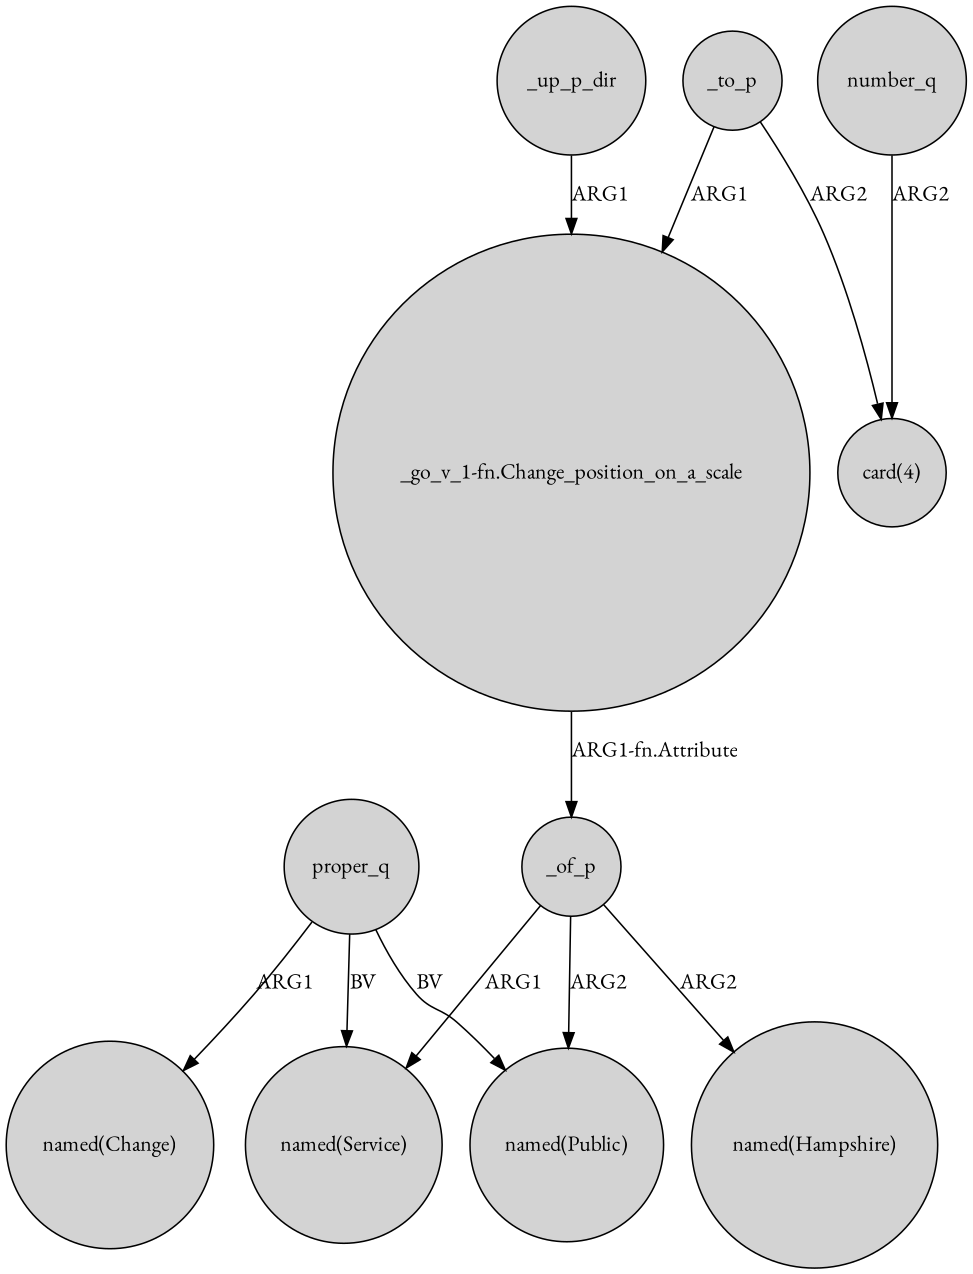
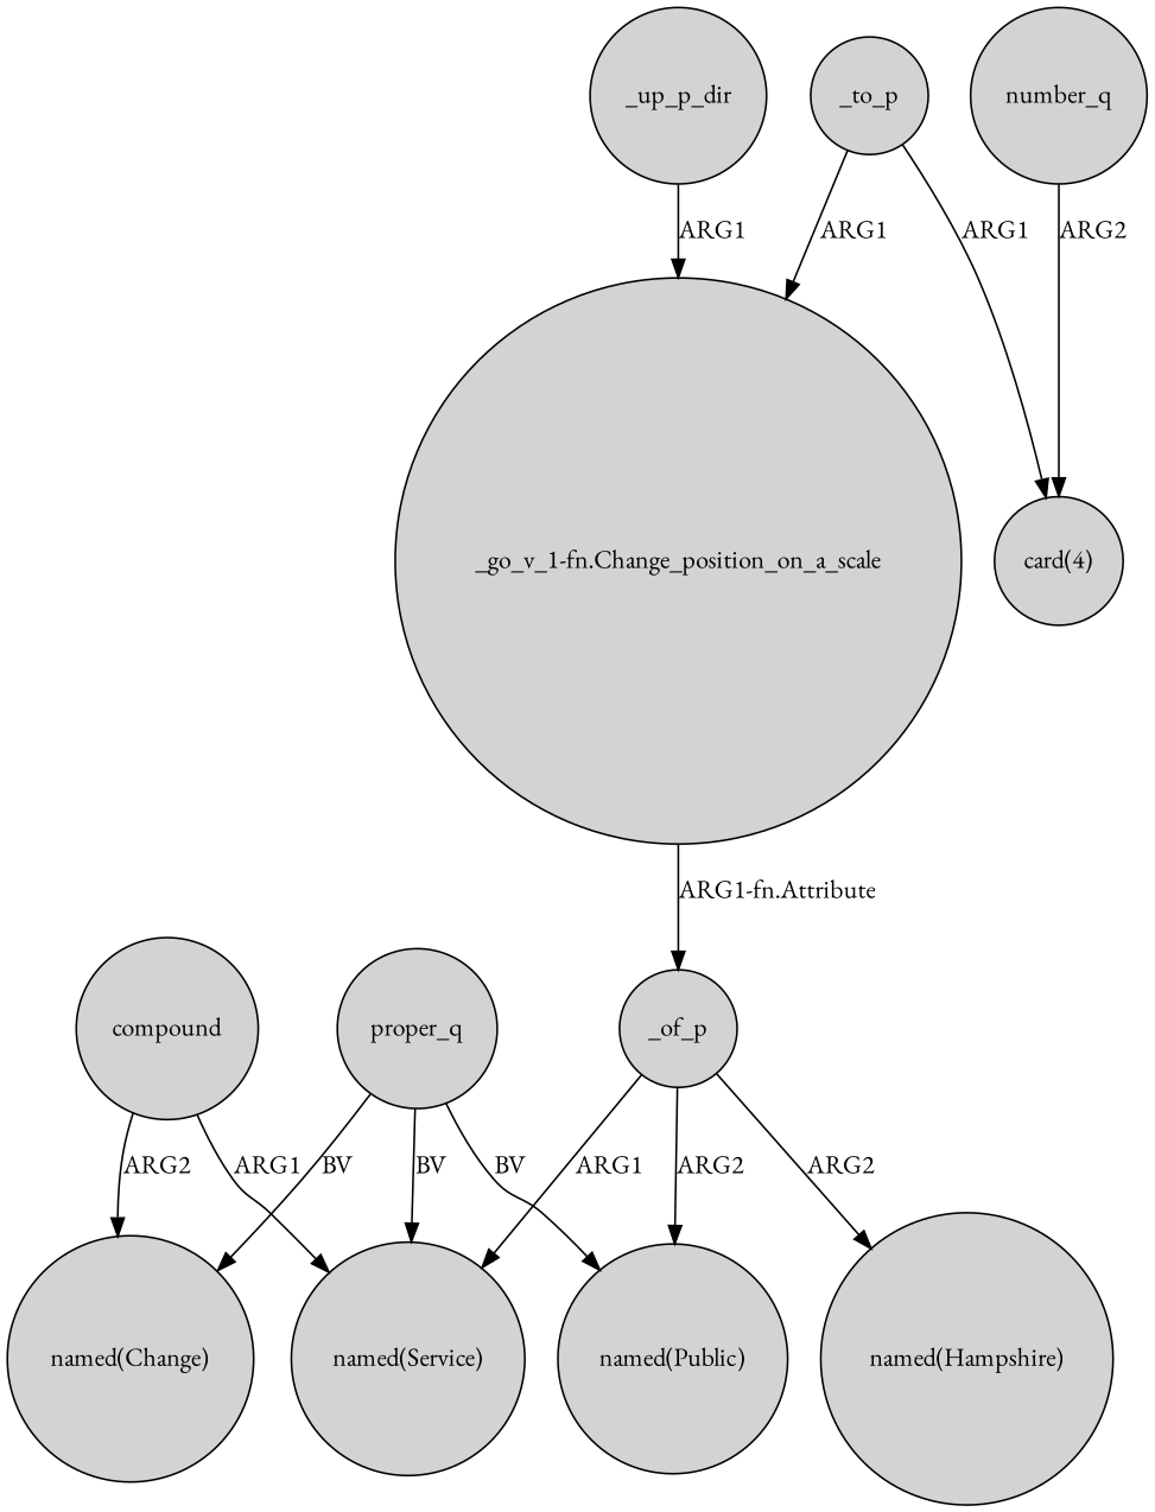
  digraph {
    fontname="EB Garamond"
    node [fontname="EB Garamond" shape=circle style=filled]
    edge [fontname="EB Garamond"]
+   compound
    "named(Service)"
    n3 [label="named(Change)"]
    "_go_v_1-fn.Change_position_on_a_scale"
    _of_p
    _to_p
    "card(4)"
    _up_p_dir
    proper_q
    "named(Public)"
    "named(Hampshire)"
    number_q
+   compound -> "named(Service)" [label=ARG1]
+   compound -> n3 [label=ARG2]
    "_go_v_1-fn.Change_position_on_a_scale" -> _of_p [label="ARG1-fn.Attribute"]
    _of_p -> "named(Service)" [label=ARG1]
    _of_p -> "named(Public)" [label=ARG2]
    _of_p -> "named(Hampshire)" [label=ARG2]
    _to_p -> "_go_v_1-fn.Change_position_on_a_scale" [label=ARG1]
-   _to_p -> "card(4)" [label=ARG2]
+   _to_p -> "card(4)" [label=ARG1]
    _up_p_dir -> "_go_v_1-fn.Change_position_on_a_scale" [label=ARG1]
    proper_q -> "named(Service)" [label=BV]
-   proper_q -> n3 [label=ARG1]
+   proper_q -> n3 [label=BV]
    proper_q -> "named(Public)" [label=BV]
    number_q -> "card(4)" [label=ARG2]
  }
